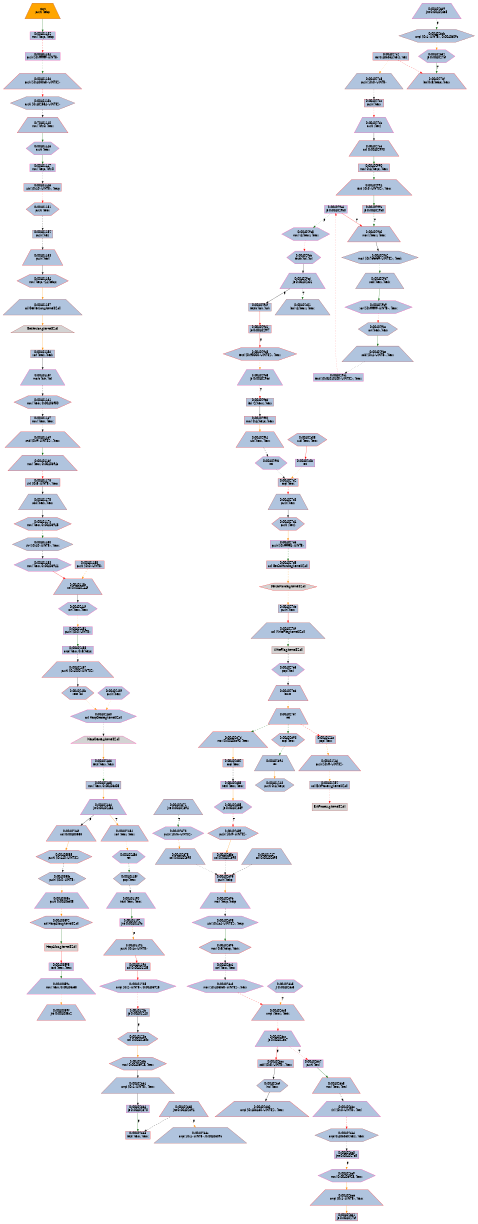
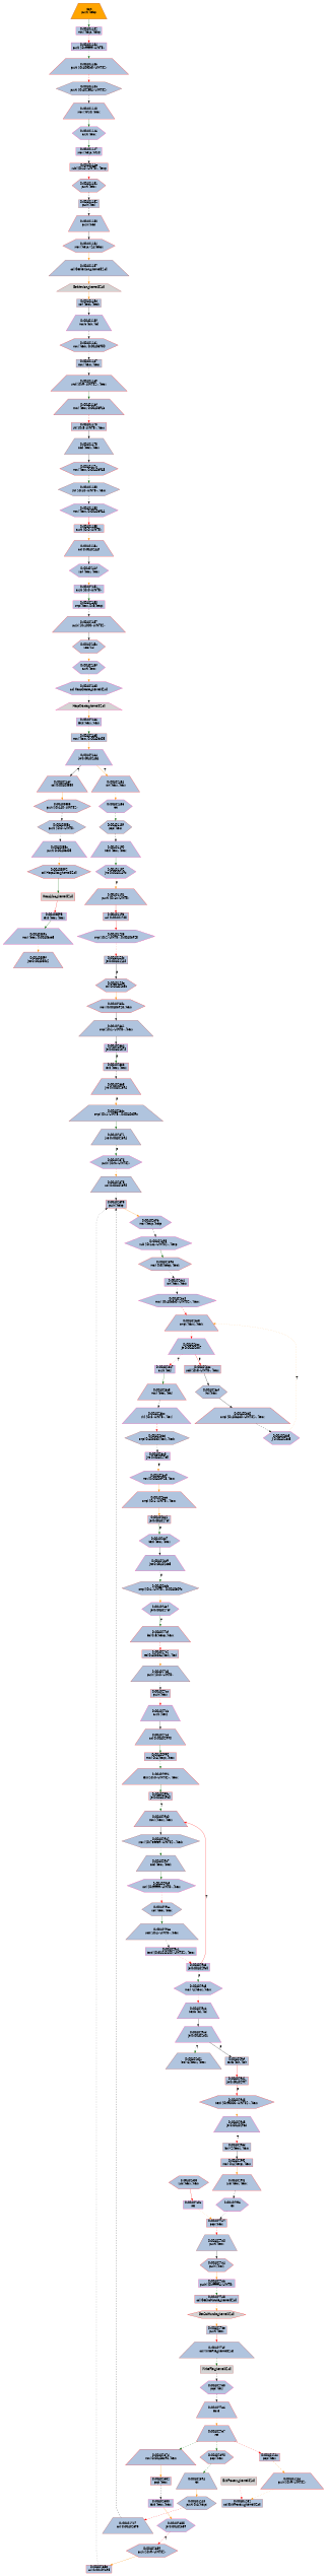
  digraph {
    fontname=Lato
    node [color=red fillcolor=lightsteelblue fontname=Lato shape=trapezium style=filled]
    edge [color=black fontname=Lato style=solid]
    n1 [color=brown fillcolor=orange label="start\npushl %ebp"]
    n2 [color=deeppink label="0x00401132\nmovl %esp, %ebp" shape=box]
    n3 [color=deeppink label="0x00401134\npushl $0xffffffff<UINT8>" shape=box]
    n4 [label="0x00401136\npushl $0x4050a8<UINT32>"]
    n5 [color=brown label="0x0040113b\npushl $0x402584<UINT32>" shape=hexagon]
-   n6 [label="0x70401140\nmovl %fs:0, %eax"]
+   n6 [label="0x00401140\nmovl %fs:0, %eax"]
    n7 [color=deeppink label="0x00401146\npushl %eax" shape=hexagon]
    n8 [color=deeppink label="0x00401147\nmovl %esp, %fs:0" shape=box]
    n9 [label="0x0040114e\nsubl $0x10<UINT8>, %esp" shape=box]
    n10 [label="0x00401151\npushl %ebx" shape=hexagon]
    n11 [color=brown label="0x00401152\npushl %esi" shape=box]
    n12 [label="0x00401153\npushl %edi"]
    n13 [label="0x00401154\nmovl %esp, -24(%ebp)" shape=hexagon]
    n14 [color=brown label="0x00401157\ncall GetVersion@kernel32.dll"]
    n15 [color=brown fillcolor=lightgrey label="GetVersion@kernel32.dll"]
    n16 [color=brown label="0x0040115d\nxorl %edx, %edx" shape=box]
    n17 [color=deeppink label="0x0040115f\nmovb %ah, %dl"]
    n18 [label="0x00401161\nmovl %edx, 0x00406950" shape=hexagon]
    n19 [color=brown label="0x00401167\nmovl %eax, %ecx" shape=box]
    n20 [label="0x00401169\nandl $0xff<UINT32>, %ecx"]
    n21 [label="0x0040116f\nmovl %ecx, 0x0040694c"]
    n22 [label="0x00401175\nshll $0x8<UINT8>, %ecx" shape=box]
    n23 [color=brown label="0x00401178\naddl %edx, %ecx"]
    n24 [label="0x0040117a\nmovl %ecx, 0x00406948" shape=hexagon]
    n25 [color=brown label="0x00401180\nshrl $0x10<UINT8>, %eax" shape=hexagon]
    n26 [color=deeppink label="0x00401183\nmovl %eax, 0x00406944" shape=hexagon]
    n27 [label="0x00401188\npushl $0x0<UINT8>" shape=box]
    n28 [label="0x0040118a\ncall 0x0040244f"]
    n29 [color=deeppink label="0x0040244f\nxorl %eax, %eax" shape=hexagon]
    n30 [color=deeppink label="0x00402451\npushl $0x0<UINT8>" shape=box]
    n31 [color=deeppink label="0x00402453\ncmpl %eax, 0x8(%esp)" shape=box]
    n32 [label="0x00402457\npushl $0x1000<UINT32>"]
    n33 [label="0x0040245c\nsete %al" shape=hexagon]
    n34 [color=deeppink label="0x0040245f\npushl %eax" shape=hexagon]
    n35 [color=deeppink label="0x00402460\ncall HeapCreate@kernel32.dll" shape=hexagon]
    n36 [color=deeppink fillcolor=lightgrey label="HeapCreate@kernel32.dll"]
    n37 [color=deeppink label="0x00402466\ntestl %eax, %eax" shape=box]
    n38 [color=brown label="0x00402468\nmovl %eax, 0x00406d08" shape=box]
    n39 [color=deeppink label="0x0040246d\nje 0x00402484"]
    n40 [label="0x0040246f\ncall 0x00403585"]
    n41 [label="0x00402484\nxorl %eax, %eax"]
    n42 [label="0x00403585\npushl $0x140<UINT32>" shape=hexagon]
    n43 [color=deeppink label="0x00402486\nret" shape=hexagon]
    n44 [color=brown label="0x0040358a\npushl $0x0<UINT8>" shape=hexagon]
    n45 [color=brown label="0x0040118f\npopl %ecx" shape=hexagon]
    n46 [color=deeppink label="0x0040358c\npushl 0x00406d08"]
    n47 [label="0x00403592\ncall HeapAlloc@kernel32.dll" shape=hexagon]
    n48 [fillcolor=lightgrey label="HeapAlloc@kernel32.dll" shape=box]
    n49 [color=deeppink label="0x00403598\ntestl %eax, %eax" shape=box]
    n50 [color=deeppink label="0x0040359a\nmovl %eax, 0x00406ae8"]
    n51 [label="0x0040359f\njne 0x004035a2"]
    n52 [color=deeppink label="0x00401190\ntestl %eax, %eax"]
-   n53 [color=deeppink label="0x00401192\njne 0x0040119c" shape=box]
+   n53 [color=deeppink label="0x00401192\njne 0x0040119c" shape=hexagon]
    n54 [label="0x00401194\npushl $0x1c<UINT8>"]
    n55 [label="0x00401196\ncall 0x00401235" shape=box]
    n56 [color=deeppink label="0x00401235\ncmpl $0x2<UINT8>, 0x00406928" shape=hexagon]
    n57 [color=brown label="0x0040123c\nje 0x00401243" shape=box]
    n58 [label="0x0040123e\ncall 0x0040265c" shape=hexagon]
    n59 [label="0x0040265c\nmovl 0x00406928, %eax" shape=hexagon]
    n60 [color=brown label="0x00402661\ncmpl $0x1<UINT8>, %eax"]
    n61 [color=deeppink label="0x00402664\nje 0x00402673" shape=box]
    n62 [label="0x00402666\ntestl %eax, %eax" shape=box]
    n63 [label="0x00402668\njne 0x00402694"]
    n64 [color=brown label="0x0040266a\ncmpl $0x1<UINT8>, 0x0040609c"]
    n65 [color=brown label="0x00402671\njne 0x00402694"]
    n66 [color=deeppink label="0x00402673\npushl $0xfc<UINT32>" shape=hexagon]
    n67 [color=brown label="0x00402678\ncall 0x00402695"]
    n68 [label="0x00402695\npushl %ebp" shape=box]
-   n69 [color=deeppink label="0x00402696\nmovl %esp, %ebp"]
+   n69 [color=deeppink label="0x00402696\nmovl %esp, %ebp" shape=hexagon]
    n70 [color=deeppink label="0x00402698\nsubl $0x1a4<UINT32>, %esp" shape=hexagon]
    n71 [label="0x0040269e\nmovl 0x8(%ebp), %edx" shape=hexagon]
    n72 [color=deeppink label="0x004026a1\nxorl %ecx, %ecx" shape=box]
    n73 [color=deeppink label="0x004026a3\nmovl $0x4063d0<UINT32>, %eax" shape=hexagon]
    n74 [label="0x004026a8\ncmpl (%eax), %edx"]
    n75 [color=deeppink label="0x004026aa\nje 0x004026b7"]
    n76 [label="0x004026ac\naddl $0x8<UINT8>, %eax" shape=box]
    n77 [color=deeppink label="0x004026b7\npushl %esi" shape=box]
    n78 [color=brown label="0x004026af\nincl %ecx" shape=hexagon]
    n79 [label="0x004026b8\nmovl %ecx, %esi"]
    n80 [label="0x004026b0\ncmpl $0x406460<UINT32>, %eax"]
    n81 [color=deeppink label="0x004026b5\njl 0x004026a8" shape=hexagon]
    n82 [color=deeppink label="0x004026ba\nshll $0x3<UINT8>, %esi"]
    n83 [color=brown label="0x004026bd\ncmpl 0x4063d0(%esi), %edx" shape=hexagon]
    n84 [color=deeppink label="0x004026c3\njne 0x004027e5" shape=box]
    n85 [color=deeppink label="0x004026c9\nmovl 0x00406928, %eax" shape=hexagon]
    n86 [label="0x004026ce\ncmpl $0x1<UINT8>, %eax"]
    n87 [label="0x004026d1\nje 0x004027bf" shape=box]
+   n88 [color=deeppink label="0x004026d7\ntestl %eax, %eax" shape=hexagon]
    n89 [color=deeppink label="0x004026d9\njne 0x004026e8"]
    n90 [color=brown label="0x004026db\ncmpl $0x1<UINT8>, 0x0040609c" shape=hexagon]
    n91 [color=deeppink label="0x004026e2\nje 0x004027bf" shape=hexagon]
    n92 [label="0x004027bf\nleal 0x8(%ebp), %eax"]
    n93 [label="0x004027c2\nleal 0x4063d4(%esi), %esi" shape=box]
    n94 [color=brown label="0x004027c8\npushl $0x0<UINT8>"]
    n95 [label="0x004027ca\npushl %eax" shape=box]
    n96 [color=deeppink label="0x004027cb\npushl (%esi)"]
    n97 [label="0x004027cd\ncall 0x00402990"]
    n98 [label="0x00402990\nmovl 0x4(%esp), %ecx" shape=box]
    n99 [label="0x00402994\ntestl $0x3<UINT32>, %ecx"]
    n100 [label="0x0040299a\nje 0x004029b0" shape=box]
    n101 [label="0x004029b0\nmovl (%ecx), %eax"]
    n102 [color=brown label="0x004029b2\nmovl $0x7efefeff<UINT32>, %edx" shape=hexagon]
    n103 [color=brown label="0x004029b7\naddl %eax, %edx"]
    n104 [color=deeppink label="0x004029b9\nxorl $0xffffffff<UINT8>, %eax" shape=hexagon]
    n105 [color=brown label="0x004029bc\nxorl %edx, %eax" shape=hexagon]
    n106 [color=brown label="0x004029be\naddl $0x4<UINT8>, %ecx"]
    n107 [color=deeppink label="0x004029c1\ntestl $0x81010100<UINT32>, %eax" shape=box]
    n108 [color=deeppink label="0x004029c6\nje 0x004029b0" shape=box]
    n109 [color=deeppink label="0x004029c8\nmovl -4(%ecx), %eax" shape=hexagon]
-   n110 [color=deeppink label="0x004029cb\ntestb %al, %al" shape=hexagon]
+   n110 [color=deeppink label="0x004029cb\ntestb %al, %al"]
    n111 [color=deeppink label="0x004029cd\nje 0x00402a01"]
    n112 [color=brown label="0x004029cf\ntestb %ah, %ah" shape=box]
    n113 [color=brown label="0x00402a01\nleal -4(%ecx), %eax"]
    n114 [label="0x004029d1\nje 0x004029f7" shape=box]
    n115 [label="0x004029d3\ntestl $0xff0000<UINT32>, %eax" shape=hexagon]
    n116 [color=deeppink label="0x004029d8\nje 0x004029ed"]
    n117 [color=brown label="0x004029ed\nleal -2(%ecx), %eax" shape=box]
    n118 [label="0x004029f0\nmovl 0x4(%esp), %ecx" shape=box]
    n119 [label="0x004029f4\nsubl %ecx, %eax"]
    n120 [color=deeppink label="0x004029f6\nret" shape=hexagon]
    n121 [label="0x004027d2\npopl %ecx" shape=box]
    n122 [color=brown label="0x004027d3\npushl %eax"]
    n123 [label="0x004027d4\npushl (%esi)" shape=hexagon]
    n124 [color=deeppink label="0x004027d6\npushl $0xfffffff4<UINT8>" shape=box]
    n125 [label="0x004027d8\ncall GetStdHandle@kernel32.dll" shape=box]
    n126 [fillcolor=lightgrey label="GetStdHandle@kernel32.dll" shape=hexagon]
    n127 [color=brown label="0x004027de\npushl %eax" shape=box]
    n128 [color=brown label="0x004027df\ncall WriteFile@kernel32.dll"]
    n129 [color=brown fillcolor=lightgrey label="WriteFile@kernel32.dll" shape=box]
    n130 [color=deeppink label="0x004027e5\npopl %esi" shape=hexagon]
    n131 [label="0x004027e6\nleave "]
    n132 [label="0x004027e7\nret"]
    n133 [label="0x0040267d\nmovl 0x00406a90, %eax"]
    n134 [label="0x00402693\npopl %ecx" shape=hexagon]
    n135 [label="0x0040124c\npopl %ecx" shape=box]
    n136 [label="0x00402682\npopl %ecx" shape=box]
    n137 [color=brown label="0x00402694\nret"]
    n138 [label="0x0040124d\npushl $0xff<UINT32>"]
    n139 [color=deeppink label="0x00402683\ntestl %eax, %eax" shape=box]
    n140 [color=deeppink label="0x00402685\nje 0x00402689" shape=hexagon]
    n141 [label="0x00402689\npushl $0xff<UINT32>" shape=hexagon]
    n142 [label="0x0040268e\ncall 0x00402695" shape=box]
    n143 [color=brown label="0x00401243\npushl 0x4(%esp)" shape=hexagon]
    n144 [color=brown label="0x00401247\ncall 0x00402695"]
    n145 [label="0x00402a08\nsubl %ecx, %eax" shape=hexagon]
    n146 [color=deeppink label="0x00402a0a\nret" shape=box]
    n147 [color=brown label="0x00401252\ncall ExitProcess@kernel32.dll" shape=box]
    n148 [color=brown fillcolor=lightgrey label="ExitProcess@kernel32.dll" shape=box]
    n1 -> n2 [color=darkgreen]
    n2 -> n3 [color=red style=dashed]
    n3 -> n4 [color=darkgreen style=dotted]
    n4 -> n5 [color=red style=dashed]
    n5 -> n6 [style=dashed]
    n6 -> n7 [color=darkgreen]
    n7 -> n8 [color=darkgreen]
    n8 -> n9 [style=dotted]
    n9 -> n10 [color=red style=dotted]
    n10 -> n11 [style=dashed]
    n11 -> n12 [style=dashed]
    n12 -> n13
    n13 -> n14 [color=darkorange]
    n14 -> n15 [color=darkorange]
    n15 -> n16 [color=darkorange]
    n16 -> n17
    n17 -> n18 [style=dashed]
    n18 -> n19 [style=dotted]
    n19 -> n20 [style=dotted]
    n20 -> n21 [color=darkgreen]
    n21 -> n22 [color=red style=dashed]
    n22 -> n23
    n23 -> n24
    n24 -> n25 [color=darkgreen style=dashed]
    n25 -> n26 [style=dashed]
-   n26 -> n28 [color=red]
+   n26 -> n27 [color=red]
    n27 -> n28 [color=darkorange style=dashed]
    n28 -> n29
    n29 -> n30 [color=darkorange style=dotted]
    n30 -> n31 [color=darkgreen]
    n31 -> n32 [style=dashed]
    n32 -> n33
-   n33 -> n35 [color=darkorange style=dotted]
+   n33 -> n34 [color=darkorange style=dotted]
    n34 -> n35 [color=darkorange style=dotted]
    n35 -> n36 [style=dotted]
    n36 -> n37 [color=darkorange]
    n37 -> n38 [color=darkgreen style=dotted]
    n38 -> n39 [color=darkorange]
-   n39 -> n40 [label=F]
+   n39 -> n40 [label=T]
    n39 -> n41 [color=darkorange label=T]
    n40 -> n42 [color=darkorange]
    n41 -> n43 [color=darkorange style=dotted]
    n42 -> n44 [style=dashed]
    n43 -> n45 [color=darkgreen style=dashed]
-   n44 -> n46 [color=darkorange style=dotted]
+   n44 -> n46 [style=dotted]
    n45 -> n52 [style=dashed]
    n46 -> n47 [color=darkorange style=dashed]
    n47 -> n48 [color=darkgreen]
    n48 -> n49 [color=red]
    n49 -> n50 [color=darkgreen]
    n50 -> n51 [color=darkorange style=dotted]
    n52 -> n53 [color=darkgreen]
    n53 -> n54 [color=darkorange label=F style=dashed]
    n54 -> n55 [color=red]
    n55 -> n56 [color=red]
    n56 -> n57 [color=red style=dotted]
    n57 -> n58 [label=F]
    n58 -> n59 [color=darkorange]
    n59 -> n60
    n60 -> n61
    n61 -> n62 [color=darkgreen label=F]
-   n63 -> n62 [style=dashed]
+   n62 -> n63 [style=dashed]
    n63 -> n64 [color=darkorange label=F style=dotted]
-   n65 -> n66 [color=darkgreen label=T style=dashed]
+   n64 -> n65 [color=darkgreen]
+   n65 -> n66 [color=darkgreen label=F style=dashed]
    n66 -> n67 [color=darkorange style=dashed]
    n67 -> n68 [style=dotted]
    n68 -> n69 [color=darkorange]
    n69 -> n70 [style=dashed]
    n70 -> n71 [color=darkgreen]
    n71 -> n72 [style=dotted]
    n72 -> n73 [style=dotted]
    n73 -> n74 [color=red style=dashed]
    n74 -> n75 [color=red style=dotted]
    n75 -> n76 [color=red label=F]
    n75 -> n77 [color=red label=T style=dotted]
    n76 -> n78
    n77 -> n79 [color=darkgreen]
    n78 -> n80
    n79 -> n82 [style=dashed]
+   n80 -> n81 [style=dashed]
    n81 -> n74 [color=darkorange label=T style=dotted]
    n82 -> n83 [color=red style=dashed]
    n83 -> n84 [style=dotted]
    n84 -> n85 [color=darkorange label=F style=dotted]
    n85 -> n86 [color=darkorange]
    n86 -> n87 [color=darkorange]
+   n87 -> n88 [color=darkgreen label=F]
+   n88 -> n89
    n89 -> n90 [color=darkgreen label=F style=dotted]
    n90 -> n91 [color=darkorange style=dotted]
    n91 -> n92 [color=darkgreen label=T]
-   n93 -> n92 [color=red style=dashed]
+   n92 -> n93 [color=red style=dashed]
    n93 -> n94 [color=darkorange style=dotted]
    n94 -> n95 [style=dotted]
    n95 -> n96 [color=red style=dotted]
    n96 -> n97
    n97 -> n98 [color=darkgreen]
    n98 -> n99 [color=darkgreen style=dashed]
    n99 -> n100 [color=darkgreen]
    n100 -> n101 [color=darkgreen label=T style=dashed]
    n101 -> n102
    n102 -> n103 [color=darkgreen style=dotted]
    n103 -> n104 [color=darkgreen]
    n104 -> n105 [color=red style=dotted]
    n105 -> n106 [color=darkgreen]
    n106 -> n107 [style=dotted]
    n107 -> n108 [color=red style=dotted]
    n108 -> n101 [color=red label=T]
    n108 -> n109 [color=darkgreen label=F style=dotted]
    n109 -> n110 [color=red style=dotted]
    n110 -> n111
    n111 -> n112 [label=F]
    n111 -> n113 [color=darkgreen label=T style=dotted]
    n112 -> n114 [color=red]
    n114 -> n115 [color=red label=F]
    n115 -> n116 [color=darkorange style=dotted]
    n116 -> n117 [color=red label=T style=dotted]
    n117 -> n118
    n118 -> n119 [color=darkorange]
    n119 -> n120 [style=dashed]
    n120 -> n121 [style=dotted]
    n121 -> n122 [color=red style=dashed]
    n122 -> n123
    n123 -> n124 [color=darkorange]
    n124 -> n125 [color=darkgreen style=dashed]
    n125 -> n126 [color=darkorange style=dashed]
    n126 -> n127 [color=darkorange style=dotted]
    n127 -> n128 [color=red]
    n128 -> n129 [color=darkgreen style=dashed]
    n129 -> n130 [style=dashed]
    n130 -> n131 [style=dashed]
    n131 -> n132 [color=darkorange style=dotted]
    n132 -> n133 [color=darkgreen style=dashed]
    n132 -> n134 [color=darkgreen style=dashed]
    n132 -> n135 [color=red style=dashed]
    n133 -> n136 [color=darkorange]
    n134 -> n137 [color=darkgreen style=dashed]
    n135 -> n138 [color=darkorange style=dashed]
    n136 -> n139 [style=dashed]
    n137 -> n143 [color=darkorange]
    n138 -> n147 [color=darkorange style=dotted]
    n139 -> n140 [color=darkorange]
    n140 -> n141 [color=red label=T style=dashed]
    n141 -> n142 [color=darkorange]
    n142 -> n68 [style=dotted]
+   n143 -> n144 [color=red style=dashed]
    n144 -> n68 [style=dashed]
    n145 -> n146 [color=red]
    n146 -> n121 [color=darkorange style=dotted]
-   n147 -> n148 [color=red style=dotted]
+   n148 -> n147 [color=red style=dotted]
  }
